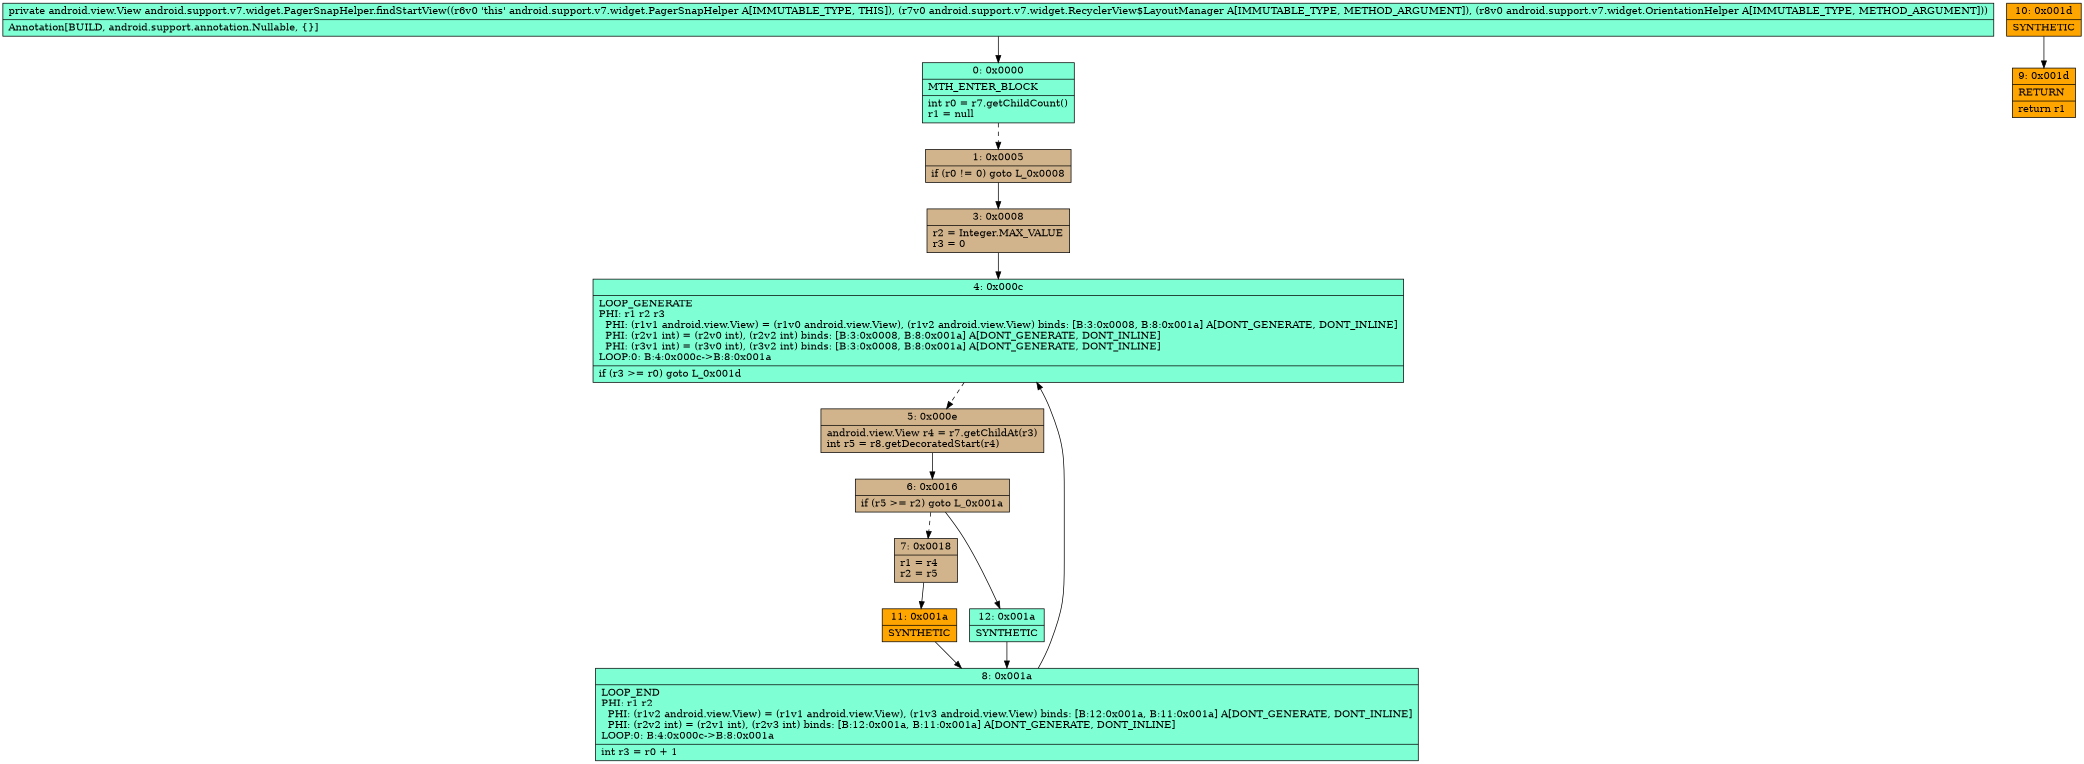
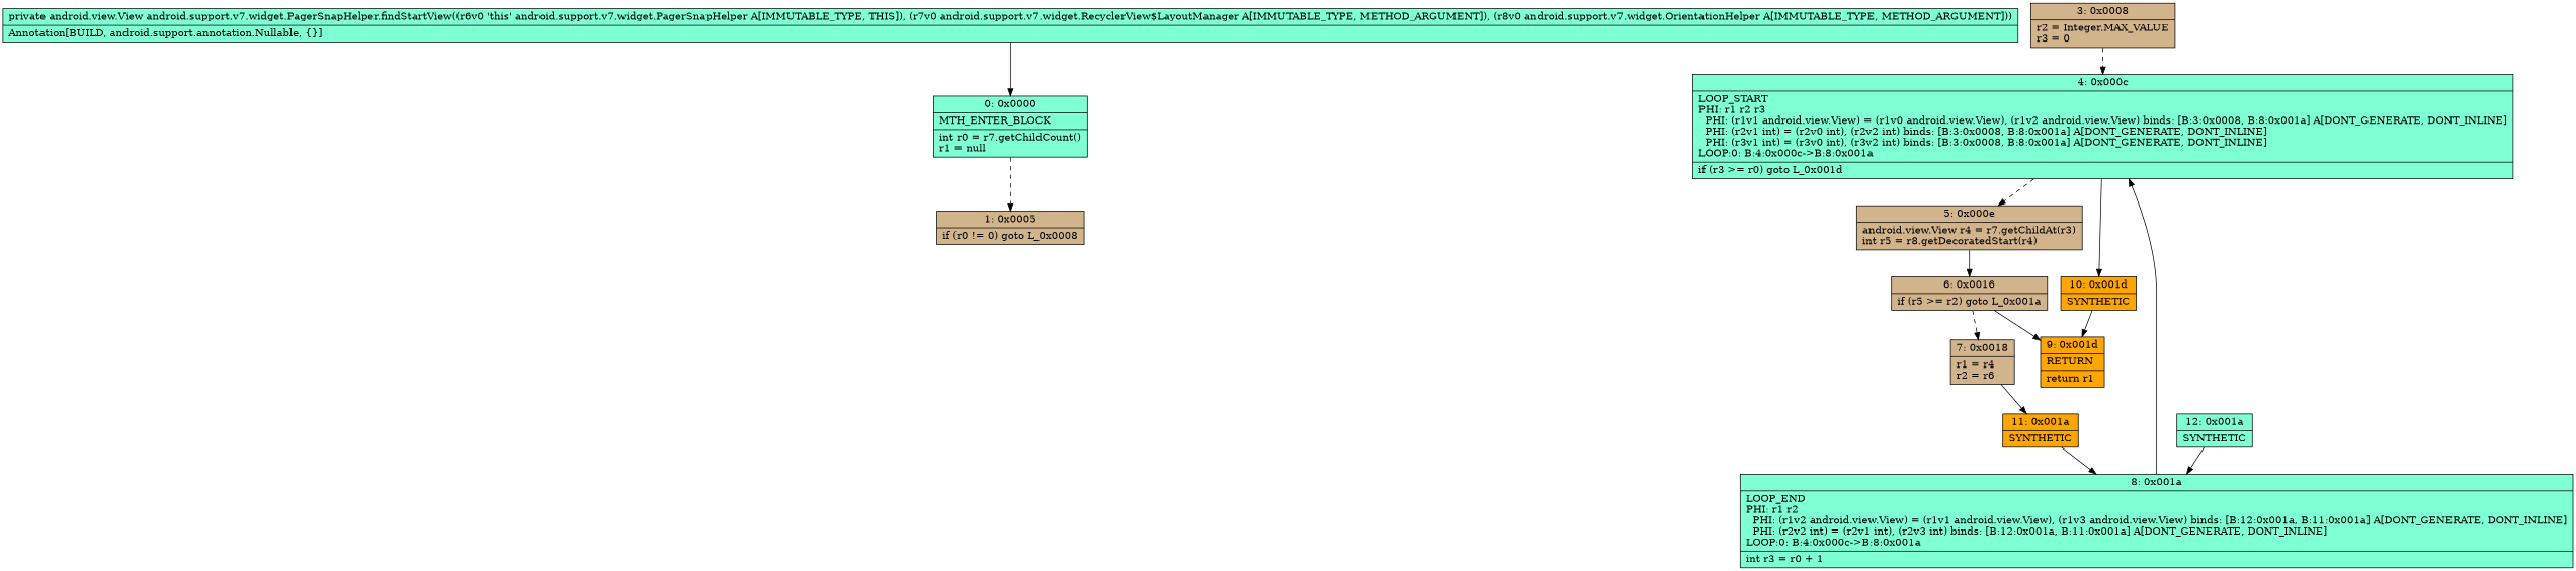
  digraph {
    node [fillcolor=aquamarine shape=record style=filled]
    n1 [label="{0\:\ 0x0000|MTH_ENTER_BLOCK\l|int r0 = r7.getChildCount()\lr1 = null\l}"]
    n2 [fillcolor=tan label="{1\:\ 0x0005|if (r0 != 0) goto L_0x0008\l}"]
    n3 [fillcolor=tan label="{3\:\ 0x0008|r2 = Integer.MAX_VALUE\lr3 = 0\l}"]
-   n4 [label="{4\:\ 0x000c|LOOP_GENERATE\lPHI: r1 r2 r3 \l  PHI: (r1v1 android.view.View) = (r1v0 android.view.View), (r1v2 android.view.View) binds: [B:3:0x0008, B:8:0x001a] A[DONT_GENERATE, DONT_INLINE]\l  PHI: (r2v1 int) = (r2v0 int), (r2v2 int) binds: [B:3:0x0008, B:8:0x001a] A[DONT_GENERATE, DONT_INLINE]\l  PHI: (r3v1 int) = (r3v0 int), (r3v2 int) binds: [B:3:0x0008, B:8:0x001a] A[DONT_GENERATE, DONT_INLINE]\lLOOP:0: B:4:0x000c\-\>B:8:0x001a\l|if (r3 \>= r0) goto L_0x001d\l}"]
+   n4 [label="{4\:\ 0x000c|LOOP_START\lPHI: r1 r2 r3 \l  PHI: (r1v1 android.view.View) = (r1v0 android.view.View), (r1v2 android.view.View) binds: [B:3:0x0008, B:8:0x001a] A[DONT_GENERATE, DONT_INLINE]\l  PHI: (r2v1 int) = (r2v0 int), (r2v2 int) binds: [B:3:0x0008, B:8:0x001a] A[DONT_GENERATE, DONT_INLINE]\l  PHI: (r3v1 int) = (r3v0 int), (r3v2 int) binds: [B:3:0x0008, B:8:0x001a] A[DONT_GENERATE, DONT_INLINE]\lLOOP:0: B:4:0x000c\-\>B:8:0x001a\l|if (r3 \>= r0) goto L_0x001d\l}"]
    n5 [fillcolor=tan label="{5\:\ 0x000e|android.view.View r4 = r7.getChildAt(r3)\lint r5 = r8.getDecoratedStart(r4)\l}"]
    n6 [fillcolor=orange label="{10\:\ 0x001d|SYNTHETIC\l}"]
    n7 [fillcolor=tan label="{6\:\ 0x0016|if (r5 \>= r2) goto L_0x001a\l}"]
    n8 [fillcolor=orange label="{9\:\ 0x001d|RETURN\l|return r1\l}"]
-   n9 [fillcolor=tan label="{7\:\ 0x0018|r1 = r4\lr2 = r5\l}"]
+   n9 [fillcolor=tan label="{7\:\ 0x0018|r1 = r4\lr2 = r6\l}"]
    n10 [label="{12\:\ 0x001a|SYNTHETIC\l}"]
    n11 [fillcolor=orange label="{11\:\ 0x001a|SYNTHETIC\l}"]
    n12 [label="{8\:\ 0x001a|LOOP_END\lPHI: r1 r2 \l  PHI: (r1v2 android.view.View) = (r1v1 android.view.View), (r1v3 android.view.View) binds: [B:12:0x001a, B:11:0x001a] A[DONT_GENERATE, DONT_INLINE]\l  PHI: (r2v2 int) = (r2v1 int), (r2v3 int) binds: [B:12:0x001a, B:11:0x001a] A[DONT_GENERATE, DONT_INLINE]\lLOOP:0: B:4:0x000c\-\>B:8:0x001a\l|int r3 = r0 + 1\l}"]
    n13 [label="{private android.view.View android.support.v7.widget.PagerSnapHelper.findStartView((r6v0 'this' android.support.v7.widget.PagerSnapHelper A[IMMUTABLE_TYPE, THIS]), (r7v0 android.support.v7.widget.RecyclerView$LayoutManager A[IMMUTABLE_TYPE, METHOD_ARGUMENT]), (r8v0 android.support.v7.widget.OrientationHelper A[IMMUTABLE_TYPE, METHOD_ARGUMENT]))  | Annotation[BUILD, android.support.annotation.Nullable, \{\}]\l}"]
    n1 -> n2 [style=dashed]
-   n2 -> n3
-   n3 -> n4
+   n3 -> n4 [style=dashed]
    n4 -> n5 [style=dashed]
+   n4 -> n6
    n5 -> n7
    n6 -> n8
    n7 -> n9 [style=dashed]
-   n7 -> n10
+   n7 -> n8
    n9 -> n11
    n10 -> n12
    n11 -> n12
    n12 -> n4
    n13 -> n1
  }
